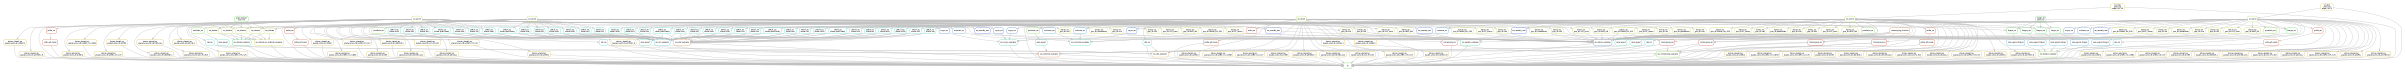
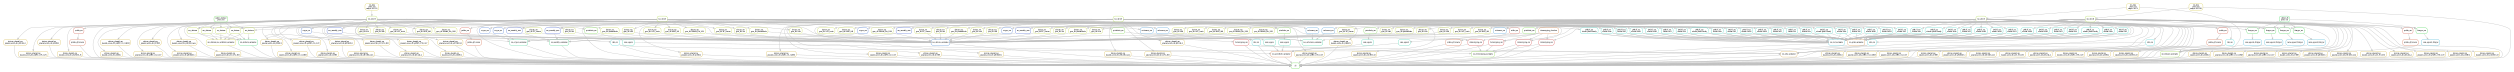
  digraph {
    bgcolor=white
    fontname="Liberation Serif"
    node [color="0.13 0.6 0.85" fontname="Liberation Serif" fontsize=10 penwidth=2 shape=box style=rounded]
    edge [color=grey fontname="Liberation Serif" penwidth=2]
    n1 [color="0.30 0.6 0.85" label=all]
    n2 [color="0.22 0.6 0.85" label=run_shovill]
    n3 [color="0.63 0.6 0.85" label=run_assembly_stats]
    n4 [color="0.19 0.6 0.85" label="abricate_run\ngene_db: ISfinder_Feb_2020"]
    n5 [color="0.19 0.6 0.85" label="abricate_run\ngene_db: EC_custom"]
    n6 [color="0.19 0.6 0.85" label="abricate_run\ngene_db: card"]
    n7 [color="0.19 0.6 0.85" label="abricate_run\ngene_db: plasmidfinder"]
    n8 [color="0.19 0.6 0.85" label="abricate_run\ngene_db: ecoh"]
    n9 [color="0.19 0.6 0.85" label="abricate_run\ngene_db: vfdb"]
    n10 [color="0.19 0.6 0.85" label="abricate_run\ngene_db: colV_zoetis"]
    n11 [color="0.19 0.6 0.85" label="abricate_run\ngene_db: dfrA5_848"]
    n12 [color="0.48 0.6 0.85" label="pMLST_run\nscheme: incac"]
    n13 [color="0.48 0.6 0.85" label="pMLST_run\nscheme: incf"]
    n14 [color="0.48 0.6 0.85" label="pMLST_run\nscheme: inchi1"]
    n15 [color="0.48 0.6 0.85" label="pMLST_run\nscheme: inchi2"]
    n16 [color="0.48 0.6 0.85" label="pMLST_run\nscheme: inci1"]
    n17 [color="0.48 0.6 0.85" label="pMLST_run\nscheme: incn"]
    n18 [color="0.48 0.6 0.85" label="pMLST_run\nscheme: pbssb1-family"]
    n19 [color="0.28 0.6 0.85" label=pointfinder_run]
    n20 [color="0.50 0.6 0.85" label=mlst_run]
    n21 [color="0.02 0.6 0.85" label=prokka_run]
    n22 [label="abricate_plasmid_run\nplasmid_screen_db: pCERC4"]
    n23 [label="abricate_plasmid_run\nplasmid_screen_db: pAPEC_O1_ColBM"]
    n24 [label="abricate_plasmid_run\nplasmid_screen_db: pAPEC_O2_ColV"]
    n25 [label="abricate_plasmid_run\nplasmid_screen_db: pUTI89"]
    n26 [label="abricate_plasmid_run\nplasmid_screen_db: pBCE049_1"]
    n27 [label="abricate_plasmid_run\nplasmid_screen_db: pSF_088_nores"]
    n28 [label="abricate_plasmid_run\nplasmid_screen_db: pU1_F51_B10"]
    n29 [label="abricate_plasmid_run\nplasmid_screen_db: pEC244_2"]
    n30 [label="abricate_plasmid_run\nplasmid_screen_db: pAPEC_O78_ColV"]
    n31 [label="abricate_plasmid_run\nplasmid_screen_db: pAMSC2"]
    n32 [label="abricate_plasmid_run\nplasmid_screen_db: pACN001_B"]
    n33 [color="0.20 0.6 0.85" label=run_abritamr]
    n34 [color="0.35 0.6 0.85" label=fimtyper_run]
    n35 [color="0.61 0.6 0.85" label=ectyper_run]
    n36 [color="0.57 0.6 0.85" label=ezclermont_run]
    n37 [color="0.00 0.6 0.85" label=clermontyping_run]
    n38 [color="0.41 0.6 0.85" label=run_assembly_summarise]
    n39 [color="0.59 0.6 0.85" label=run_abricate_summarise]
    n40 [color="0.09 0.6 0.85" label=run_pmlst_summarise]
    n41 [color="0.52 0.6 0.85" label=run_incf_summarise]
    n42 [color="0.46 0.6 0.85" label=name_append]
    n43 [color="0.11 0.6 0.85" label=run_mlst_summarise]
    n44 [color="0.04 0.6 0.85" label=prokka_gff_rename]
    n45 [color="0.39 0.6 0.85" label=run_abritamr_summarise]
    n46 [color="0.17 0.6 0.85" label=run_abritamr_raw_amrfinder_summarise]
    n47 [color="0.54 0.6 0.85" label=name_append_fimtyper]
    n48 [color="0.43 0.6 0.85" label=run_ectyper_summarise]
    n49 [color="0.44 0.6 0.85" label=run_ezclermont_summarise]
    n50 [color="0.26 0.6 0.85" label=run_clermontyping_summarise]
+   n51 [color="0.15 0.6 0.85" label="run_fastp\nprefix: test\nsample: AVC111"]
    n52 [color="0.22 0.6 0.85" label=run_shovill]
    n53 [color="0.63 0.6 0.85" label=run_assembly_stats]
    n54 [color="0.19 0.6 0.85" label="abricate_run\ngene_db: ISfinder_Feb_2020"]
    n55 [color="0.19 0.6 0.85" label="abricate_run\ngene_db: EC_custom"]
    n56 [color="0.19 0.6 0.85" label="abricate_run\ngene_db: card"]
    n57 [color="0.19 0.6 0.85" label="abricate_run\ngene_db: plasmidfinder"]
    n58 [color="0.19 0.6 0.85" label="abricate_run\ngene_db: ecoh"]
    n59 [color="0.19 0.6 0.85" label="abricate_run\ngene_db: vfdb"]
    n60 [color="0.19 0.6 0.85" label="abricate_run\ngene_db: colV_zoetis"]
    n61 [color="0.19 0.6 0.85" label="abricate_run\ngene_db: dfrA5_848"]
    n62 [color="0.48 0.6 0.85" label="pMLST_run\nscheme: incac"]
    n63 [color="0.48 0.6 0.85" label="pMLST_run\nscheme: incf"]
    n64 [color="0.48 0.6 0.85" label="pMLST_run\nscheme: inchi1"]
    n65 [color="0.48 0.6 0.85" label="pMLST_run\nscheme: inchi2"]
    n66 [color="0.48 0.6 0.85" label="pMLST_run\nscheme: inci1"]
    n67 [color="0.48 0.6 0.85" label="pMLST_run\nscheme: incn"]
    n68 [color="0.48 0.6 0.85" label="pMLST_run\nscheme: pbssb1-family"]
    n69 [color="0.28 0.6 0.85" label=pointfinder_run]
    n70 [color="0.50 0.6 0.85" label=mlst_run]
    n71 [color="0.02 0.6 0.85" label=prokka_run]
    n72 [label="abricate_plasmid_run\nplasmid_screen_db: pCERC4"]
    n73 [label="abricate_plasmid_run\nplasmid_screen_db: pAPEC_O1_ColBM"]
    n74 [label="abricate_plasmid_run\nplasmid_screen_db: pAPEC_O2_ColV"]
    n75 [label="abricate_plasmid_run\nplasmid_screen_db: pUTI89"]
    n76 [label="abricate_plasmid_run\nplasmid_screen_db: pBCE049_1"]
    n77 [label="abricate_plasmid_run\nplasmid_screen_db: pSF_088_nores"]
    n78 [label="abricate_plasmid_run\nplasmid_screen_db: pU1_F51_B10"]
    n79 [label="abricate_plasmid_run\nplasmid_screen_db: pEC244_2"]
    n80 [label="abricate_plasmid_run\nplasmid_screen_db: pAPEC_O78_ColV"]
    n81 [label="abricate_plasmid_run\nplasmid_screen_db: pAMSC2"]
    n82 [label="abricate_plasmid_run\nplasmid_screen_db: pACN001_B"]
    n83 [color="0.20 0.6 0.85" label=run_abritamr]
    n84 [color="0.35 0.6 0.85" label=fimtyper_run]
    n85 [color="0.61 0.6 0.85" label=ectyper_run]
    n86 [color="0.57 0.6 0.85" label=ezclermont_run]
    n87 [color="0.00 0.6 0.85" label=clermontyping_run]
    n88 [color="0.46 0.6 0.85" label=name_append]
    n89 [color="0.04 0.6 0.85" label=prokka_gff_rename]
    n90 [color="0.54 0.6 0.85" label=name_append_fimtyper]
    n91 [color="0.22 0.6 0.85" label=run_shovill]
    n92 [color="0.63 0.6 0.85" label=run_assembly_stats]
    n93 [color="0.19 0.6 0.85" label="abricate_run\ngene_db: ISfinder_Feb_2020"]
    n94 [color="0.19 0.6 0.85" label="abricate_run\ngene_db: EC_custom"]
    n95 [color="0.19 0.6 0.85" label="abricate_run\ngene_db: card"]
    n96 [color="0.19 0.6 0.85" label="abricate_run\ngene_db: plasmidfinder"]
    n97 [color="0.19 0.6 0.85" label="abricate_run\ngene_db: ecoh"]
    n98 [color="0.19 0.6 0.85" label="abricate_run\ngene_db: vfdb"]
    n99 [color="0.19 0.6 0.85" label="abricate_run\ngene_db: colV_zoetis"]
    n100 [color="0.19 0.6 0.85" label="abricate_run\ngene_db: dfrA5_848"]
    n101 [color="0.48 0.6 0.85" label="pMLST_run\nscheme: incac"]
    n102 [color="0.48 0.6 0.85" label="pMLST_run\nscheme: incf"]
    n103 [color="0.48 0.6 0.85" label="pMLST_run\nscheme: inchi1"]
    n104 [color="0.48 0.6 0.85" label="pMLST_run\nscheme: inchi2"]
    n105 [color="0.48 0.6 0.85" label="pMLST_run\nscheme: inci1"]
    n106 [color="0.48 0.6 0.85" label="pMLST_run\nscheme: incn"]
    n107 [color="0.48 0.6 0.85" label="pMLST_run\nscheme: pbssb1-family"]
    n108 [color="0.28 0.6 0.85" label=pointfinder_run]
    n109 [color="0.50 0.6 0.85" label=mlst_run]
    n110 [color="0.02 0.6 0.85" label=prokka_run]
    n111 [label="abricate_plasmid_run\nplasmid_screen_db: pCERC4"]
    n112 [label="abricate_plasmid_run\nplasmid_screen_db: pAPEC_O1_ColBM"]
    n113 [label="abricate_plasmid_run\nplasmid_screen_db: pAPEC_O2_ColV"]
    n114 [label="abricate_plasmid_run\nplasmid_screen_db: pUTI89"]
    n115 [label="abricate_plasmid_run\nplasmid_screen_db: pBCE049_1"]
    n116 [label="abricate_plasmid_run\nplasmid_screen_db: pSF_088_nores"]
    n117 [label="abricate_plasmid_run\nplasmid_screen_db: pU1_F51_B10"]
    n118 [label="abricate_plasmid_run\nplasmid_screen_db: pEC244_2"]
    n119 [label="abricate_plasmid_run\nplasmid_screen_db: pAPEC_O78_ColV"]
    n120 [label="abricate_plasmid_run\nplasmid_screen_db: pAMSC2"]
    n121 [label="abricate_plasmid_run\nplasmid_screen_db: pACN001_B"]
    n122 [color="0.20 0.6 0.85" label=run_abritamr]
    n123 [color="0.35 0.6 0.85" label=fimtyper_run]
    n124 [color="0.61 0.6 0.85" label=ectyper_run]
    n125 [color="0.57 0.6 0.85" label=ezclermont_run]
    n126 [color="0.00 0.6 0.85" label=clermontyping_run]
    n127 [color="0.46 0.6 0.85" label=name_append]
    n128 [color="0.04 0.6 0.85" label=prokka_gff_rename]
    n129 [color="0.54 0.6 0.85" label=name_append_fimtyper]
    n130 [color="0.22 0.6 0.85" label=run_shovill]
    n131 [color="0.63 0.6 0.85" label=run_assembly_stats]
    n132 [color="0.19 0.6 0.85" label="abricate_run\ngene_db: ISfinder_Feb_2020"]
    n133 [color="0.19 0.6 0.85" label="abricate_run\ngene_db: EC_custom"]
    n134 [color="0.19 0.6 0.85" label="abricate_run\ngene_db: card"]
    n135 [color="0.19 0.6 0.85" label="abricate_run\ngene_db: plasmidfinder"]
    n136 [color="0.19 0.6 0.85" label="abricate_run\ngene_db: ecoh"]
    n137 [color="0.19 0.6 0.85" label="abricate_run\ngene_db: vfdb"]
    n138 [color="0.19 0.6 0.85" label="abricate_run\ngene_db: colV_zoetis"]
    n139 [color="0.19 0.6 0.85" label="abricate_run\ngene_db: dfrA5_848"]
    n140 [color="0.48 0.6 0.85" label="pMLST_run\nscheme: incac"]
    n141 [color="0.48 0.6 0.85" label="pMLST_run\nscheme: incf"]
    n142 [color="0.48 0.6 0.85" label="pMLST_run\nscheme: inchi1"]
    n143 [color="0.48 0.6 0.85" label="pMLST_run\nscheme: inchi2"]
    n144 [color="0.48 0.6 0.85" label="pMLST_run\nscheme: inci1"]
    n145 [color="0.48 0.6 0.85" label="pMLST_run\nscheme: incn"]
    n146 [color="0.48 0.6 0.85" label="pMLST_run\nscheme: pbssb1-family"]
    n147 [color="0.28 0.6 0.85" label=pointfinder_run]
    n148 [color="0.50 0.6 0.85" label=mlst_run]
    n149 [color="0.02 0.6 0.85" label=prokka_run]
    n150 [label="abricate_plasmid_run\nplasmid_screen_db: pCERC4"]
    n151 [label="abricate_plasmid_run\nplasmid_screen_db: pAPEC_O1_ColBM"]
    n152 [label="abricate_plasmid_run\nplasmid_screen_db: pAPEC_O2_ColV"]
    n153 [label="abricate_plasmid_run\nplasmid_screen_db: pUTI89"]
    n154 [label="abricate_plasmid_run\nplasmid_screen_db: pBCE049_1"]
    n155 [label="abricate_plasmid_run\nplasmid_screen_db: pSF_088_nores"]
    n156 [label="abricate_plasmid_run\nplasmid_screen_db: pU1_F51_B10"]
    n157 [label="abricate_plasmid_run\nplasmid_screen_db: pEC244_2"]
    n158 [label="abricate_plasmid_run\nplasmid_screen_db: pAPEC_O78_ColV"]
    n159 [label="abricate_plasmid_run\nplasmid_screen_db: pAMSC2"]
    n160 [label="abricate_plasmid_run\nplasmid_screen_db: pACN001_B"]
    n161 [color="0.20 0.6 0.85" label=run_abritamr]
    n162 [color="0.35 0.6 0.85" label=fimtyper_run]
    n163 [color="0.61 0.6 0.85" label=ectyper_run]
    n164 [color="0.57 0.6 0.85" label=ezclermont_run]
    n165 [color="0.00 0.6 0.85" label=clermontyping_run]
    n166 [color="0.46 0.6 0.85" label=name_append]
    n167 [color="0.04 0.6 0.85" label=prokka_gff_rename]
    n168 [color="0.54 0.6 0.85" label=name_append_fimtyper]
    n169 [color="0.15 0.6 0.85" label="run_fastp\nprefix: test\nsample: AVC10"]
    n170 [color="0.22 0.6 0.85" label=run_shovill]
    n171 [color="0.63 0.6 0.85" label=run_assembly_stats]
    n172 [color="0.19 0.6 0.85" label="abricate_run\ngene_db: ISfinder_Feb_2020"]
    n173 [color="0.19 0.6 0.85" label="abricate_run\ngene_db: EC_custom"]
    n174 [color="0.19 0.6 0.85" label="abricate_run\ngene_db: card"]
    n175 [color="0.19 0.6 0.85" label="abricate_run\ngene_db: plasmidfinder"]
    n176 [color="0.19 0.6 0.85" label="abricate_run\ngene_db: ecoh"]
    n177 [color="0.19 0.6 0.85" label="abricate_run\ngene_db: vfdb"]
    n178 [color="0.19 0.6 0.85" label="abricate_run\ngene_db: colV_zoetis"]
    n179 [color="0.19 0.6 0.85" label="abricate_run\ngene_db: dfrA5_848"]
    n180 [color="0.48 0.6 0.85" label="pMLST_run\nscheme: incac"]
    n181 [color="0.48 0.6 0.85" label="pMLST_run\nscheme: incf"]
    n182 [color="0.48 0.6 0.85" label="pMLST_run\nscheme: inchi1"]
    n183 [color="0.48 0.6 0.85" label="pMLST_run\nscheme: inchi2"]
    n184 [color="0.48 0.6 0.85" label="pMLST_run\nscheme: inci1"]
    n185 [color="0.48 0.6 0.85" label="pMLST_run\nscheme: incn"]
    n186 [color="0.48 0.6 0.85" label="pMLST_run\nscheme: pbssb1-family"]
    n187 [color="0.28 0.6 0.85" label=pointfinder_run]
    n188 [color="0.50 0.6 0.85" label=mlst_run]
    n189 [color="0.02 0.6 0.85" label=prokka_run]
    n190 [label="abricate_plasmid_run\nplasmid_screen_db: pCERC4"]
    n191 [label="abricate_plasmid_run\nplasmid_screen_db: pAPEC_O1_ColBM"]
    n192 [label="abricate_plasmid_run\nplasmid_screen_db: pAPEC_O2_ColV"]
    n193 [label="abricate_plasmid_run\nplasmid_screen_db: pUTI89"]
    n194 [label="abricate_plasmid_run\nplasmid_screen_db: pBCE049_1"]
    n195 [label="abricate_plasmid_run\nplasmid_screen_db: pSF_088_nores"]
    n196 [label="abricate_plasmid_run\nplasmid_screen_db: pU1_F51_B10"]
    n197 [label="abricate_plasmid_run\nplasmid_screen_db: pEC244_2"]
    n198 [label="abricate_plasmid_run\nplasmid_screen_db: pAPEC_O78_ColV"]
    n199 [label="abricate_plasmid_run\nplasmid_screen_db: pAMSC2"]
    n200 [label="abricate_plasmid_run\nplasmid_screen_db: pACN001_B"]
    n201 [color="0.20 0.6 0.85" label=run_abritamr]
    n202 [color="0.35 0.6 0.85" label=fimtyper_run]
    n203 [color="0.61 0.6 0.85" label=ectyper_run]
    n204 [color="0.57 0.6 0.85" label=ezclermont_run]
    n205 [color="0.00 0.6 0.85" label=clermontyping_run]
    n206 [color="0.46 0.6 0.85" label=name_append]
    n207 [color="0.04 0.6 0.85" label=prokka_gff_rename]
    n208 [color="0.54 0.6 0.85" label=name_append_fimtyper]
    n209 [color="0.15 0.6 0.85" label="run_fastp\nprefix: test\nsample: AVC199"]
    n210 [color="0.06 0.6 0.85" label=run_pointfinder_summarise]
    n211 [color="0.31 0.6 0.85" label="update_database\nprefix: test"]
    n212 [color="0.24 0.6 0.85" label=run_fimtyper_summarise]
    n213 [color="0.37 0.6 0.85" label="validate_db\nprefix: test"]
    n214 [color="0.07 0.6 0.85" label=clermontyping_download]
    n2 -> n1
    n2 -> n3
    n2 -> n4
    n2 -> n5
    n2 -> n6
    n2 -> n7
    n2 -> n8
    n2 -> n9
    n2 -> n10
    n2 -> n11
    n2 -> n12
    n2 -> n13
    n2 -> n14
    n2 -> n15
    n2 -> n16
    n2 -> n17
    n2 -> n18
    n2 -> n19
    n2 -> n20
    n2 -> n21
    n2 -> n22
    n2 -> n23
    n2 -> n24
    n2 -> n25
    n2 -> n26
    n2 -> n27
    n2 -> n28
    n2 -> n29
    n2 -> n30
    n2 -> n31
    n2 -> n32
    n2 -> n33
    n2 -> n34
    n2 -> n35
    n2 -> n36
    n2 -> n37
    n3 -> n38
    n4 -> n39
    n5 -> n39
    n6 -> n39
    n7 -> n39
    n8 -> n39
    n9 -> n39
    n10 -> n39
    n11 -> n39
    n12 -> n40
    n12 -> n41
    n13 -> n40
    n13 -> n41
    n14 -> n40
    n14 -> n41
    n15 -> n40
    n15 -> n41
    n16 -> n40
    n16 -> n41
    n17 -> n40
    n17 -> n41
    n18 -> n40
    n18 -> n41
    n19 -> n42
    n20 -> n1
    n20 -> n43
    n21 -> n44
    n22 -> n1
    n23 -> n1
    n24 -> n1
    n25 -> n1
    n26 -> n1
    n27 -> n1
    n28 -> n1
    n29 -> n1
    n30 -> n1
    n31 -> n1
    n32 -> n1
    n33 -> n45
    n33 -> n46
    n34 -> n47
    n35 -> n48
    n36 -> n49
    n37 -> n1
    n37 -> n50
    n38 -> n1
    n39 -> n1
    n40 -> n1
    n41 -> n1
    n42 -> n210
    n43 -> n1
    n44 -> n1
    n45 -> n1
    n46 -> n1
    n47 -> n212
    n48 -> n1
    n50 -> n1
+   n51 -> n2
    n52 -> n1
    n52 -> n53
    n52 -> n54
    n52 -> n55
    n52 -> n56
    n52 -> n57
    n52 -> n58
    n52 -> n59
    n52 -> n60
    n52 -> n61
    n52 -> n62
    n52 -> n63
    n52 -> n64
    n52 -> n65
    n52 -> n66
    n52 -> n67
    n52 -> n68
    n52 -> n69
    n52 -> n70
    n52 -> n71
    n52 -> n72
    n52 -> n73
    n52 -> n74
    n52 -> n75
    n52 -> n76
    n52 -> n77
    n52 -> n78
    n52 -> n79
    n52 -> n80
    n52 -> n81
    n52 -> n82
    n52 -> n83
    n52 -> n84
    n52 -> n85
    n52 -> n86
    n52 -> n87
    n53 -> n38
    n54 -> n39
    n55 -> n39
    n56 -> n39
    n57 -> n39
    n58 -> n39
    n59 -> n39
    n60 -> n39
    n61 -> n39
    n62 -> n40
    n62 -> n41
    n63 -> n40
    n63 -> n41
    n64 -> n40
    n64 -> n41
    n65 -> n40
    n65 -> n41
    n66 -> n40
    n66 -> n41
    n67 -> n40
    n67 -> n41
    n68 -> n40
    n68 -> n41
    n69 -> n88
    n70 -> n1
    n70 -> n43
    n71 -> n89
    n72 -> n1
    n73 -> n1
    n74 -> n1
    n75 -> n1
    n76 -> n1
    n77 -> n1
    n78 -> n1
    n79 -> n1
    n80 -> n1
    n81 -> n1
    n82 -> n1
    n83 -> n45
    n83 -> n46
    n84 -> n90
    n85 -> n48
    n86 -> n49
    n87 -> n1
    n87 -> n50
    n88 -> n210
    n89 -> n1
    n90 -> n212
    n91 -> n1
    n91 -> n92
    n91 -> n93
    n91 -> n94
    n91 -> n95
    n91 -> n96
    n91 -> n97
    n91 -> n98
    n91 -> n99
    n91 -> n100
    n91 -> n101
    n91 -> n102
    n91 -> n103
    n91 -> n104
    n91 -> n105
    n91 -> n106
    n91 -> n107
    n91 -> n108
    n91 -> n109
    n91 -> n110
    n91 -> n111
    n91 -> n112
    n91 -> n113
    n91 -> n114
    n91 -> n115
    n91 -> n116
    n91 -> n117
    n91 -> n118
    n91 -> n119
    n91 -> n120
    n91 -> n121
    n91 -> n122
    n91 -> n123
    n91 -> n124
    n91 -> n125
    n91 -> n126
    n92 -> n38
    n93 -> n39
    n94 -> n39
    n95 -> n39
    n96 -> n39
    n97 -> n39
    n98 -> n39
    n99 -> n39
    n100 -> n39
    n101 -> n40
    n101 -> n41
    n102 -> n40
    n102 -> n41
    n103 -> n40
    n103 -> n41
    n104 -> n40
    n104 -> n41
    n105 -> n40
    n105 -> n41
    n106 -> n40
    n106 -> n41
    n107 -> n40
    n107 -> n41
    n108 -> n127
    n109 -> n1
    n109 -> n43
    n110 -> n128
    n111 -> n1
    n112 -> n1
    n113 -> n1
    n114 -> n1
    n115 -> n1
    n116 -> n1
    n117 -> n1
    n118 -> n1
    n119 -> n1
    n120 -> n1
    n121 -> n1
    n122 -> n45
    n122 -> n46
    n123 -> n129
    n124 -> n48
    n125 -> n49
    n126 -> n1
    n126 -> n50
    n127 -> n210
    n128 -> n1
    n129 -> n212
    n130 -> n1
    n130 -> n131
    n130 -> n132
    n130 -> n133
    n130 -> n134
    n130 -> n135
    n130 -> n136
    n130 -> n137
    n130 -> n138
    n130 -> n139
    n130 -> n140
    n130 -> n141
    n130 -> n142
    n130 -> n143
    n130 -> n144
    n130 -> n145
    n130 -> n146
    n130 -> n147
    n130 -> n148
    n130 -> n149
    n130 -> n150
    n130 -> n151
    n130 -> n152
    n130 -> n153
    n130 -> n154
    n130 -> n155
    n130 -> n156
    n130 -> n157
    n130 -> n158
    n130 -> n159
    n130 -> n160
    n130 -> n161
    n130 -> n162
    n130 -> n163
    n130 -> n164
    n130 -> n165
    n131 -> n38
    n132 -> n39
    n133 -> n39
    n134 -> n39
    n135 -> n39
    n136 -> n39
    n137 -> n39
    n138 -> n39
    n139 -> n39
    n140 -> n40
    n140 -> n41
    n141 -> n40
    n141 -> n41
    n142 -> n40
    n142 -> n41
    n143 -> n40
    n143 -> n41
    n144 -> n40
    n144 -> n41
    n145 -> n40
    n145 -> n41
    n146 -> n40
    n146 -> n41
    n147 -> n166
    n148 -> n1
    n148 -> n43
    n149 -> n167
    n150 -> n1
    n151 -> n1
    n152 -> n1
    n153 -> n1
    n154 -> n1
    n155 -> n1
    n156 -> n1
    n157 -> n1
    n158 -> n1
    n159 -> n1
    n160 -> n1
    n161 -> n45
    n161 -> n46
    n162 -> n168
    n163 -> n48
    n164 -> n49
    n165 -> n1
    n165 -> n50
    n166 -> n210
    n167 -> n1
    n168 -> n212
    n169 -> n1
    n169 -> n130
    n170 -> n1
    n170 -> n171
    n170 -> n172
    n170 -> n173
    n170 -> n174
    n170 -> n175
    n170 -> n176
    n170 -> n177
    n170 -> n178
    n170 -> n179
    n170 -> n180
    n170 -> n181
    n170 -> n182
    n170 -> n183
    n170 -> n184
    n170 -> n185
    n170 -> n186
    n170 -> n187
    n170 -> n188
    n170 -> n189
    n170 -> n190
    n170 -> n191
    n170 -> n192
    n170 -> n193
    n170 -> n194
    n170 -> n195
    n170 -> n196
    n170 -> n197
    n170 -> n198
    n170 -> n199
    n170 -> n200
    n170 -> n201
    n170 -> n202
    n170 -> n203
    n170 -> n204
    n170 -> n205
    n171 -> n38
    n172 -> n39
    n173 -> n39
    n174 -> n39
    n175 -> n39
    n176 -> n39
    n177 -> n39
    n178 -> n39
    n179 -> n39
    n180 -> n40
    n180 -> n41
    n181 -> n40
    n181 -> n41
    n182 -> n40
    n182 -> n41
    n183 -> n40
    n183 -> n41
    n184 -> n40
    n184 -> n41
    n185 -> n40
    n185 -> n41
    n186 -> n40
    n186 -> n41
    n187 -> n206
    n188 -> n1
    n188 -> n43
    n189 -> n207
    n190 -> n1
    n191 -> n1
    n192 -> n1
    n193 -> n1
    n194 -> n1
    n195 -> n1
    n196 -> n1
    n197 -> n1
    n198 -> n1
    n199 -> n1
    n200 -> n1
    n201 -> n45
    n201 -> n46
    n202 -> n208
    n203 -> n48
    n204 -> n49
    n205 -> n1
    n205 -> n50
    n206 -> n210
    n207 -> n1
    n208 -> n212
    n209 -> n1
    n209 -> n170
    n210 -> n1
    n211 -> n33
    n211 -> n83
    n211 -> n122
    n211 -> n161
    n211 -> n201
    n212 -> n1
    n213 -> n34
    n213 -> n84
    n213 -> n123
    n213 -> n162
    n213 -> n202
    n214 -> n37
    n214 -> n87
    n214 -> n126
    n214 -> n165
    n214 -> n205
  }
